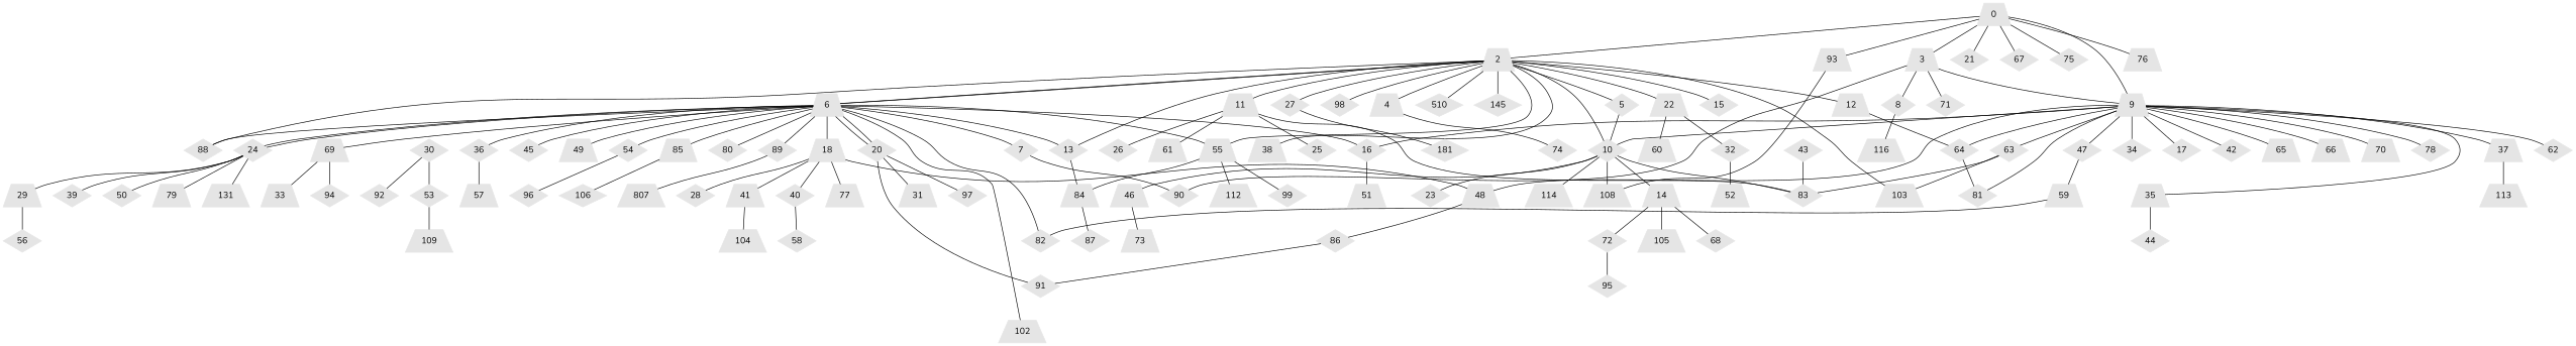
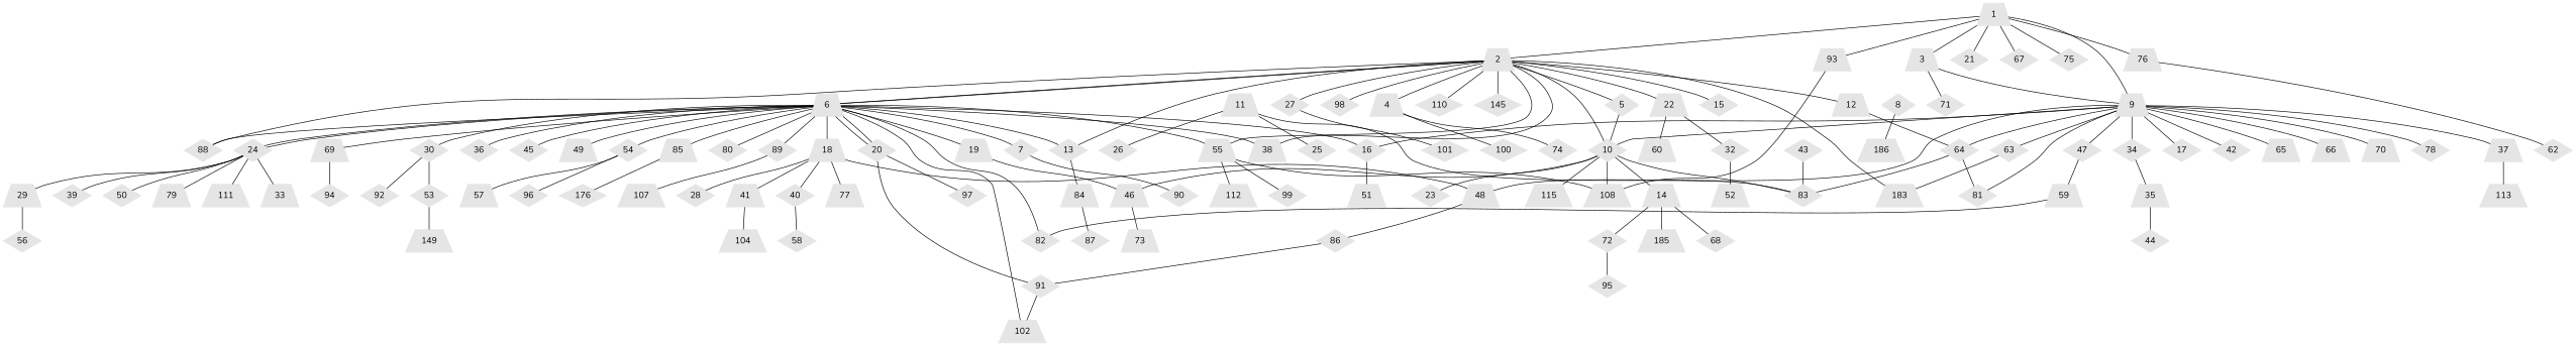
  graph {
    fontname=Nunito
    node [color=gray90 fontname=Nunito shape=diamond style=filled]
    edge [fontname=Nunito]
-   1 [shape=trapezium label=0]
+   1 [shape=trapezium]
    2 [shape=trapezium]
    3 [shape=trapezium]
    9 [shape=trapezium]
    21
    67
    75
    76 [shape=trapezium]
    93 [shape=trapezium]
    4 [shape=trapezium]
    5
    6 [shape=trapezium]
    10
    11 [shape=trapezium]
    12 [shape=trapezium]
    13
    15
    22 [shape=trapezium]
    27
    38 [shape=trapezium]
    55 [shape=trapezium]
    88
    98
-   103 [shape=trapezium]
-   110 [label=510]
+   103 [shape=trapezium label=183]
+   110
    n26 [label=145]
    8
    71
    90
    16
    17
    34
    35 [shape=trapezium]
    37 [shape=trapezium]
    42
    47
    48 [shape=trapezium]
    62
    63
    64
    65 [shape=trapezium]
    66 [shape=trapezium]
    70 [shape=trapezium]
    78
    81
    108 [shape=trapezium]
    74
+   100
    7
    18 [shape=trapezium]
+   19 [shape=trapezium]
    20
    24
    30
    36
    45
    49 [shape=trapezium]
    54
    69 [shape=trapezium]
    80
    82
    85 [shape=trapezium]
    89
    102 [shape=trapezium]
    14 [shape=trapezium]
    23
    46 [shape=trapezium]
    83
-   114 [shape=trapezium]
+   114 [shape=trapezium label=115]
    25
    26
-   61 [shape=trapezium]
    84 [shape=trapezium]
    32
    60 [shape=trapezium]
-   101 [label=181]
+   101
    99
    112 [shape=trapezium]
-   116 [shape=trapezium]
+   116 [shape=trapezium label=186]
    43
    51 [shape=trapezium]
    28
    40
    41 [shape=trapezium]
    77 [shape=trapezium]
-   31 [shape=trapezium]
    91
    97
    29 [shape=trapezium]
    33 [shape=trapezium]
    39
    50
    79 [shape=trapezium]
-   111 [shape=trapezium label=131]
+   111 [shape=trapezium]
    53
    92
    57 [shape=trapezium]
    96
    94
-   106
-   107 [shape=trapezium label=807]
+   106 [label=176]
+   107 [shape=trapezium]
    44
    113 [shape=trapezium]
    59 [shape=trapezium]
    86
    68
    72
-   105 [shape=trapezium]
+   105 [shape=trapezium label=185]
    73 [shape=trapezium]
    87
    95
    58
    104 [shape=trapezium]
    52 [shape=trapezium]
    56
-   109 [shape=trapezium]
+   109 [shape=trapezium label=149]
    1 -- 2
    1 -- 3
    1 -- 9
    1 -- 21
    1 -- 67
    1 -- 75
    1 -- 76
    1 -- 93
    2 -- 4
    2 -- 5
    2 -- 6
    2 -- 6
    2 -- 10
-   2 -- 11
    2 -- 12
    2 -- 13
    2 -- 15
    2 -- 22
    2 -- 27
    2 -- 38
    2 -- 55
    2 -- 88
    2 -- 98
    2 -- 103
    2 -- 110
    2 -- n26
    3 -- 9
-   3 -- 8
    3 -- 71
-   3 -- 90
    9 -- 10
    9 -- 16
    9 -- 17
    9 -- 34
-   9 -- 35
+   34 -- 35
    9 -- 37
    9 -- 42
    9 -- 47
    9 -- 48
-   9 -- 62
+   76 -- 62
    9 -- 63
    9 -- 64
    9 -- 65
    9 -- 66
    9 -- 70
    9 -- 78
    9 -- 81
    93 -- 108
    4 -- 74
+   4 -- 100
    5 -- 10
    6 -- 13
+   6 -- 38
    6 -- 55
    6 -- 88
    6 -- 16
    6 -- 7
    6 -- 18
+   6 -- 19
    6 -- 20
    6 -- 20
    6 -- 24
    6 -- 24
+   6 -- 30
    6 -- 36
    6 -- 45
    6 -- 49
    6 -- 54
    6 -- 69
    6 -- 80
    6 -- 82
    6 -- 85
    6 -- 89
    6 -- 102
    10 -- 108
    10 -- 14
    10 -- 23
    10 -- 46
    10 -- 83
    10 -- 114
    11 -- 83
    11 -- 25
    11 -- 26
-   11 -- 61
    12 -- 64
    13 -- 84
    22 -- 32
    22 -- 60
    27 -- 101
-   55 -- 84
+   55 -- 108
    55 -- 99
    55 -- 112
    8 -- 116
    16 -- 51
    35 -- 44
    37 -- 113
    47 -- 59
    48 -- 86
    63 -- 103
    64 -- 81
-   63 -- 83
+   64 -- 83
    7 -- 90
    18 -- 48
    18 -- 28
    18 -- 40
    18 -- 41
    18 -- 77
-   20 -- 31
+   19 -- 46
    20 -- 91
    20 -- 97
    24 -- 29
-   69 -- 33
+   24 -- 33
    24 -- 39
    24 -- 50
    24 -- 79
    24 -- 111
    30 -- 53
    30 -- 92
-   36 -- 57
+   54 -- 57
    54 -- 96
    69 -- 94
    85 -- 106
    89 -- 107
    14 -- 68
    14 -- 72
    14 -- 105
    46 -- 73
    84 -- 87
    32 -- 52
    43 -- 83
    40 -- 58
    41 -- 104
+   91 -- 102
    29 -- 56
    53 -- 109
    59 -- 82
    86 -- 91
    72 -- 95
  }
